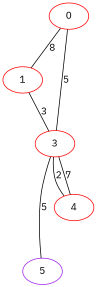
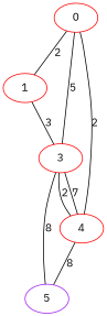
  graph {
    fontname="IBM Plex Sans"
    node [color=red fontname="IBM Plex Sans" weight=1]
    edge [fontname="IBM Plex Sans"]
    0
    1
    3
    4
    5 [color=purple weight=4]
-   0 -- 1 [label=8]
+   0 -- 1 [label=2]
    0 -- 3 [label=5]
+   0 -- 4 [label=2]
    1 -- 3 [label=3]
    3 -- 4 [label=7]
    3 -- 4 [label=2]
-   3 -- 5 [label=5]
+   3 -- 5 [label=8]
+   4 -- 5 [label=8]
  }
